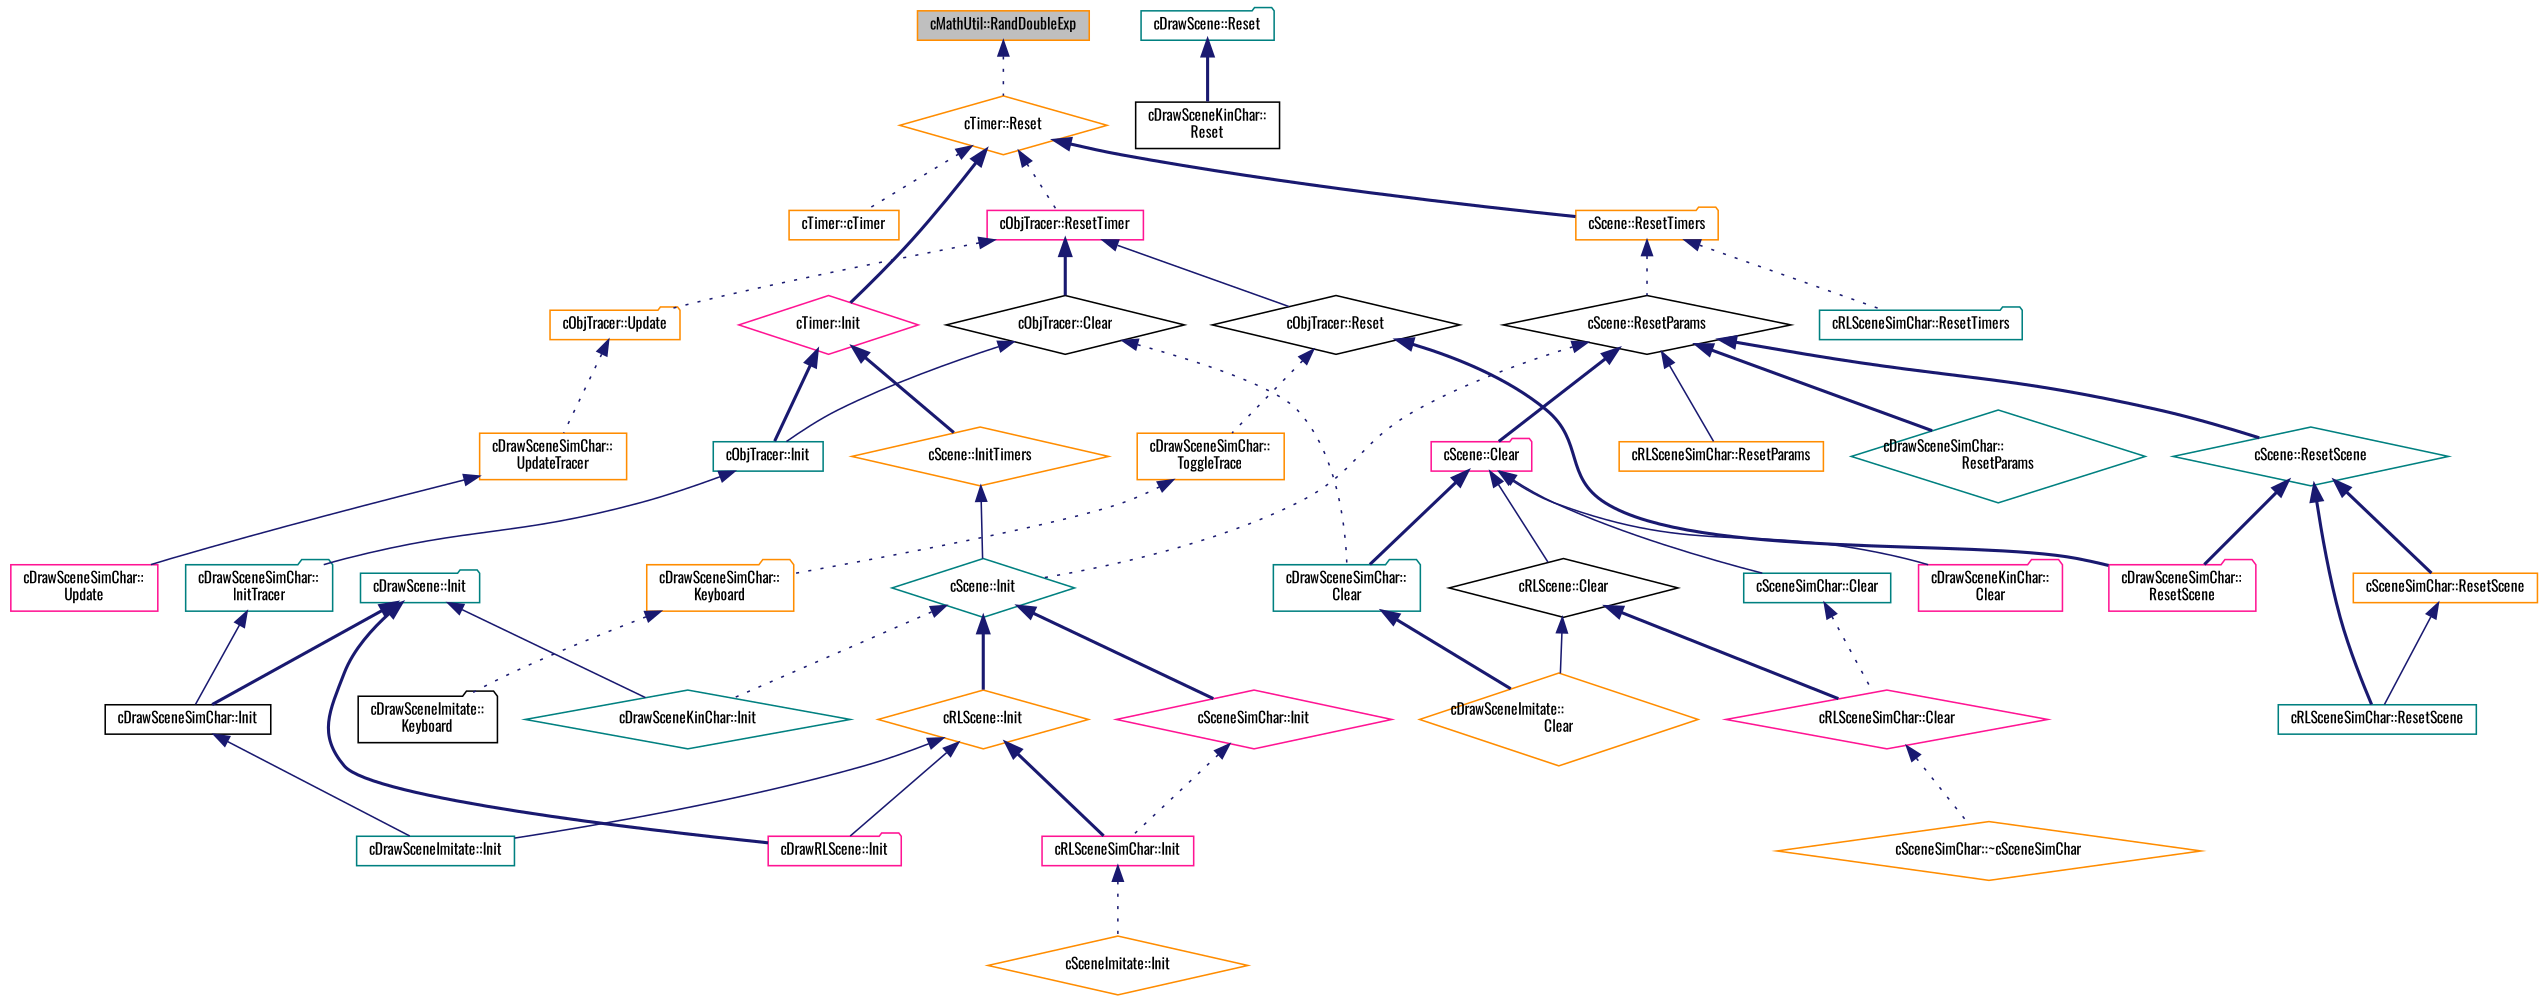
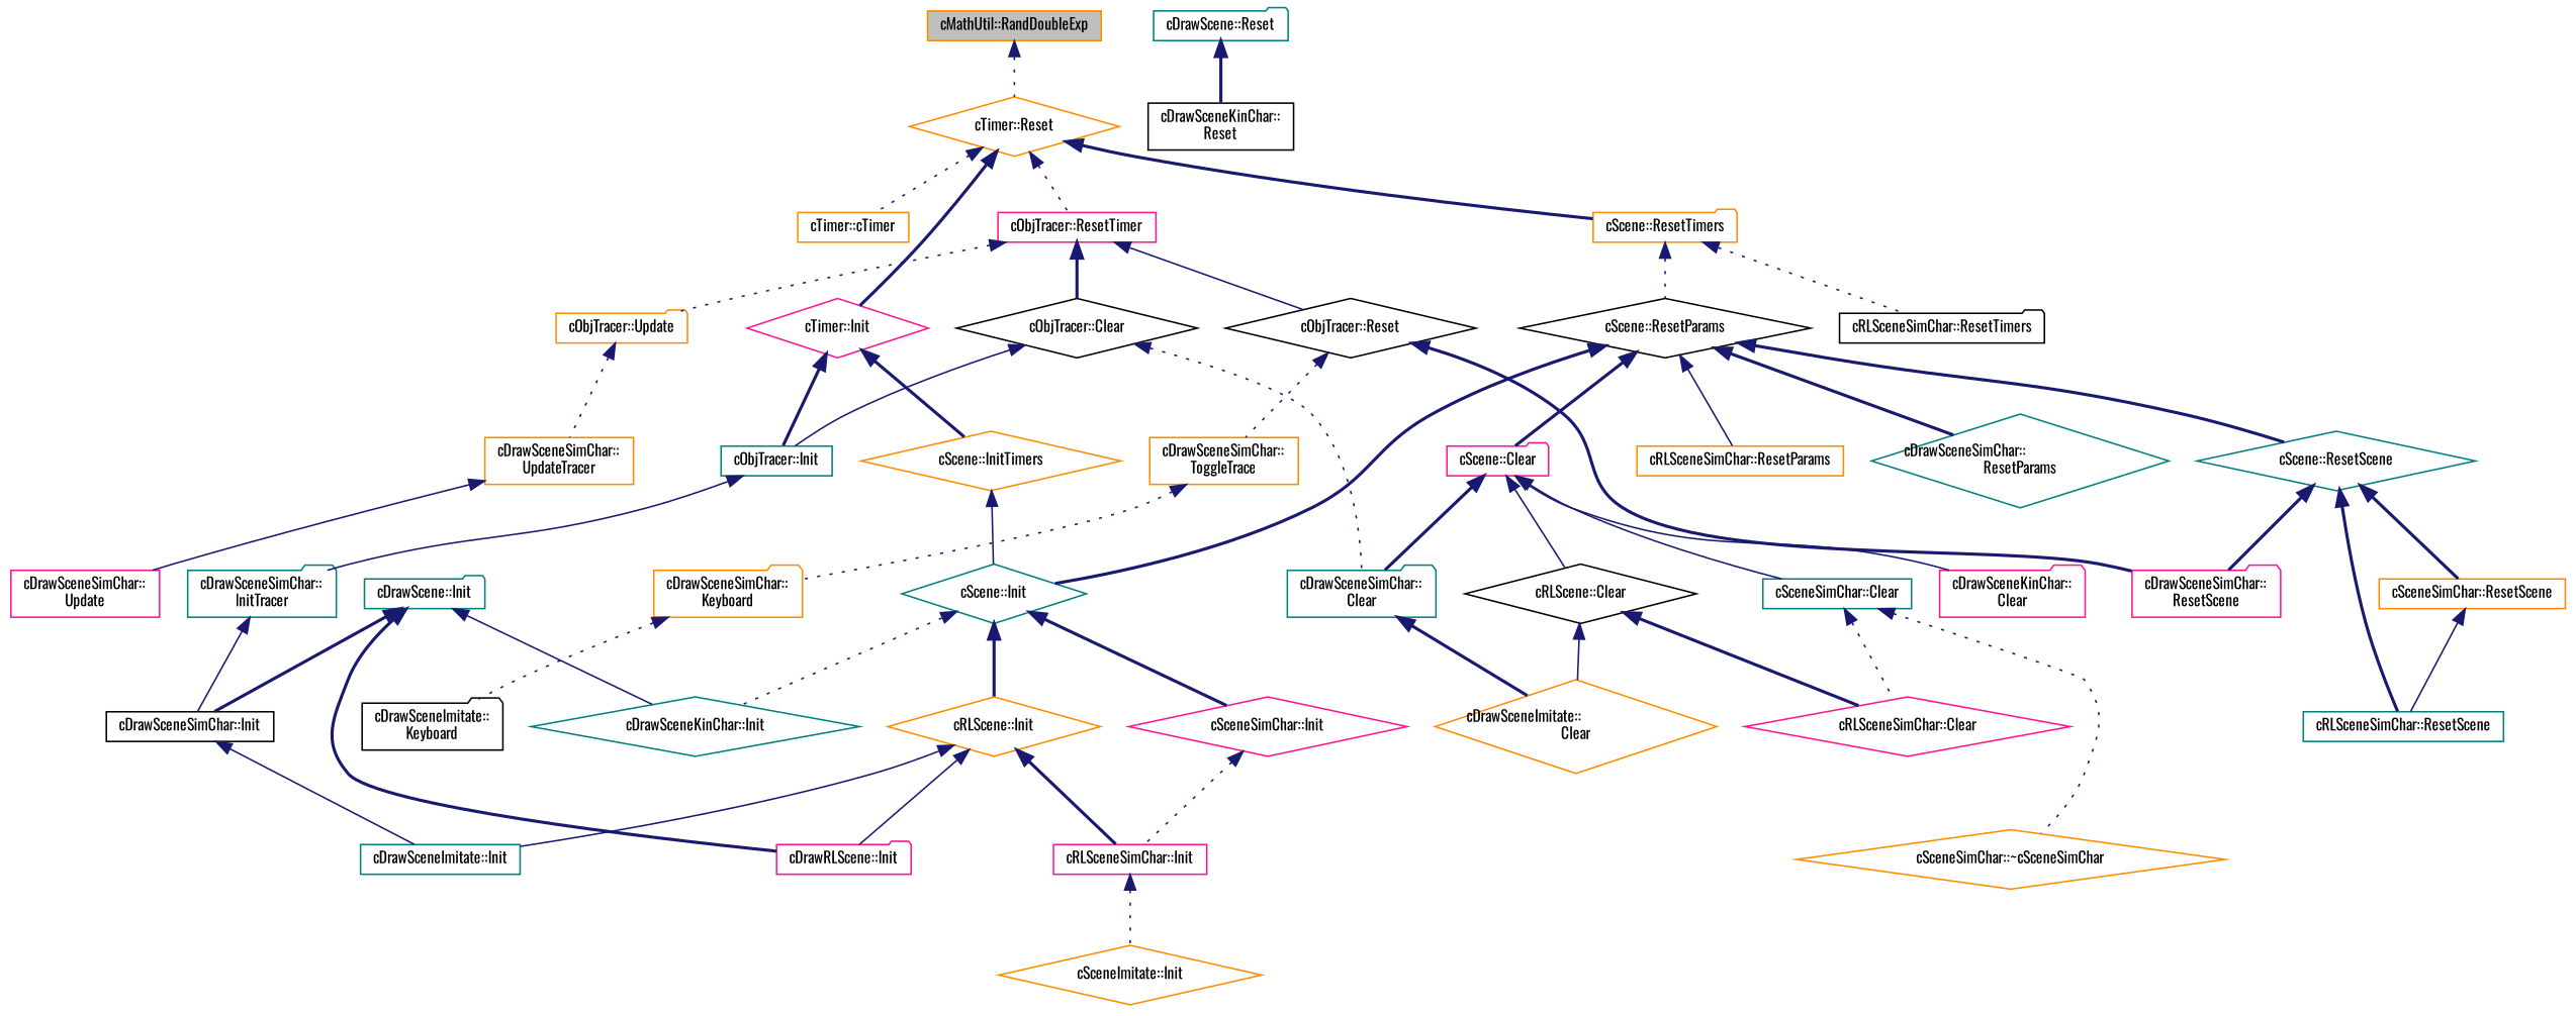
  digraph {
    fontname=Oswald
    rankdir=TB
    node [color=darkorange fillcolor=white fontname=Oswald fontsize=10 shape=diamond style=filled]
    edge [color=midnightblue dir=back fontname=Oswald fontsize=10 labelfontname=Helvetica labelfontsize=10 style=bold]
    n1 [fillcolor=grey75 fontcolor=black height=0.2 label="cMathUtil::RandDoubleExp" shape=box width=0.4]
    n2 [height=0.2 label="cTimer::Reset" width=0.4]
    n3 [height=0.2 label="cTimer::cTimer" shape=box width=0.4]
    n4 [color=deeppink height=0.2 label="cTimer::Init" width=0.4]
    n5 [color=deeppink height=0.2 label="cObjTracer::ResetTimer" shape=box width=0.4]
    n6 [height=0.2 label="cScene::ResetTimers" shape=folder width=0.4]
    n7 [color=teal height=0.2 label="cObjTracer::Init" shape=box width=0.4]
    n8 [height=0.2 label="cScene::InitTimers" width=0.4]
    n9 [color=black height=0.2 label="cObjTracer::Clear" width=0.4]
    n10 [color=black height=0.2 label="cObjTracer::Reset" width=0.4]
    n11 [height=0.2 label="cObjTracer::Update" shape=folder width=0.4]
    n12 [color=black height=0.2 label="cScene::ResetParams" width=0.4]
-   n13 [color=teal height=0.2 label="cRLSceneSimChar::ResetTimers" shape=folder width=0.4]
+   n13 [color=black height=0.2 label="cRLSceneSimChar::ResetTimers" shape=folder width=0.4]
    n14 [color=teal height=0.2 label="cDrawSceneSimChar::\lInitTracer" shape=folder width=0.4]
    n15 [color=teal height=0.2 label="cScene::Init" width=0.4]
    n16 [color=black height=0.2 label="cDrawSceneSimChar::Init" shape=box width=0.4]
    n17 [color=teal height=0.2 label="cDrawSceneImitate::Init" shape=box width=0.4]
    n18 [height=0.2 label="cRLScene::Init" width=0.4]
    n19 [color=deeppink height=0.2 label="cSceneSimChar::Init" width=0.4]
    n20 [color=teal height=0.2 label="cDrawSceneKinChar::Init" width=0.4]
    n21 [color=teal height=0.2 label="cDrawScene::Init" shape=folder width=0.4]
    n22 [color=deeppink height=0.2 label="cDrawRLScene::Init" shape=folder width=0.4]
    n23 [color=deeppink height=0.2 label="cRLSceneSimChar::Init" shape=box width=0.4]
    n24 [height=0.2 label="cSceneImitate::Init" width=0.4]
    n25 [color=teal height=0.2 label="cDrawSceneSimChar::\lClear" shape=folder width=0.4]
    n26 [color=deeppink height=0.2 label="cDrawSceneSimChar::\lResetScene" shape=folder width=0.4]
    n27 [height=0.2 label="cDrawSceneSimChar::\lToggleTrace" shape=box width=0.4]
    n28 [height=0.2 label="cDrawSceneSimChar::\lUpdateTracer" shape=box width=0.4]
    n29 [height=0.2 label="cDrawSceneImitate::\lClear" width=0.4]
    n30 [height=0.2 label="cDrawSceneSimChar::\lKeyboard" shape=folder width=0.4]
    n31 [color=black height=0.2 label="cDrawSceneImitate::\lKeyboard" shape=folder width=0.4]
    n32 [color=deeppink height=0.2 label="cDrawSceneSimChar::\lUpdate" shape=box width=0.4]
    n33 [color=deeppink height=0.2 label="cScene::Clear" shape=folder width=0.4]
    n34 [height=0.2 label="cRLSceneSimChar::ResetParams" shape=box width=0.4]
    n35 [color=teal height=0.2 label="cDrawSceneSimChar::\lResetParams" width=0.4]
    n36 [color=teal height=0.2 label="cScene::ResetScene" width=0.4]
    n37 [color=deeppink height=0.2 label="cDrawSceneKinChar::\lClear" shape=folder width=0.4]
    n38 [color=black height=0.2 label="cRLScene::Clear" width=0.4]
    n39 [color=teal height=0.2 label="cSceneSimChar::Clear" shape=box width=0.4]
    n40 [color=teal height=0.2 label="cRLSceneSimChar::ResetScene" shape=box width=0.4]
    n41 [height=0.2 label="cSceneSimChar::ResetScene" shape=box width=0.4]
    n42 [color=deeppink height=0.2 label="cRLSceneSimChar::Clear" width=0.4]
    n43 [height=0.2 label="cSceneSimChar::~cSceneSimChar" width=0.4]
    n44 [color=teal height=0.2 label="cDrawScene::Reset" shape=folder width=0.4]
    n45 [color=black height=0.2 label="cDrawSceneKinChar::\lReset" shape=box width=0.4]
    n1 -> n2 [style=dotted]
    n2 -> n3 [style=dotted]
    n2 -> n4
    n2 -> n5 [style=dotted]
    n2 -> n6
    n4 -> n7
    n4 -> n8
    n5 -> n9
    n5 -> n10 [style=solid]
    n5 -> n11 [style=dotted]
    n6 -> n12 [style=dotted]
    n6 -> n13 [style=dotted]
    n7 -> n14 [style=solid]
    n8 -> n15 [style=solid]
    n9 -> n7 [style=solid]
    n9 -> n25 [style=dotted]
    n10 -> n26
    n10 -> n27 [style=dotted]
    n11 -> n28 [style=dotted]
-   n12 -> n15 [style=dotted]
+   n12 -> n15
    n12 -> n33
    n12 -> n34 [style=solid]
    n12 -> n35
    n12 -> n36
    n14 -> n16 [style=solid]
    n15 -> n18
    n15 -> n19
    n15 -> n20 [style=dotted]
    n16 -> n17 [style=solid]
    n18 -> n17 [style=solid]
    n18 -> n22 [style=solid]
    n18 -> n23
    n19 -> n23 [style=dotted]
    n21 -> n16
    n21 -> n20 [style=solid]
    n21 -> n22
    n23 -> n24 [style=dotted]
    n25 -> n29
    n27 -> n30 [style=dotted]
    n28 -> n32 [style=solid]
    n30 -> n31 [style=dotted]
    n33 -> n25
    n33 -> n37 [style=solid]
    n33 -> n38 [style=solid]
    n33 -> n39 [style=solid]
    n36 -> n26
    n36 -> n40
    n36 -> n41
    n38 -> n29 [style=solid]
    n38 -> n42
    n39 -> n42 [style=dotted]
-   n42 -> n43 [style=dotted]
+   n39 -> n43 [style=dotted]
    n41 -> n40 [style=solid]
    n44 -> n45
  }
